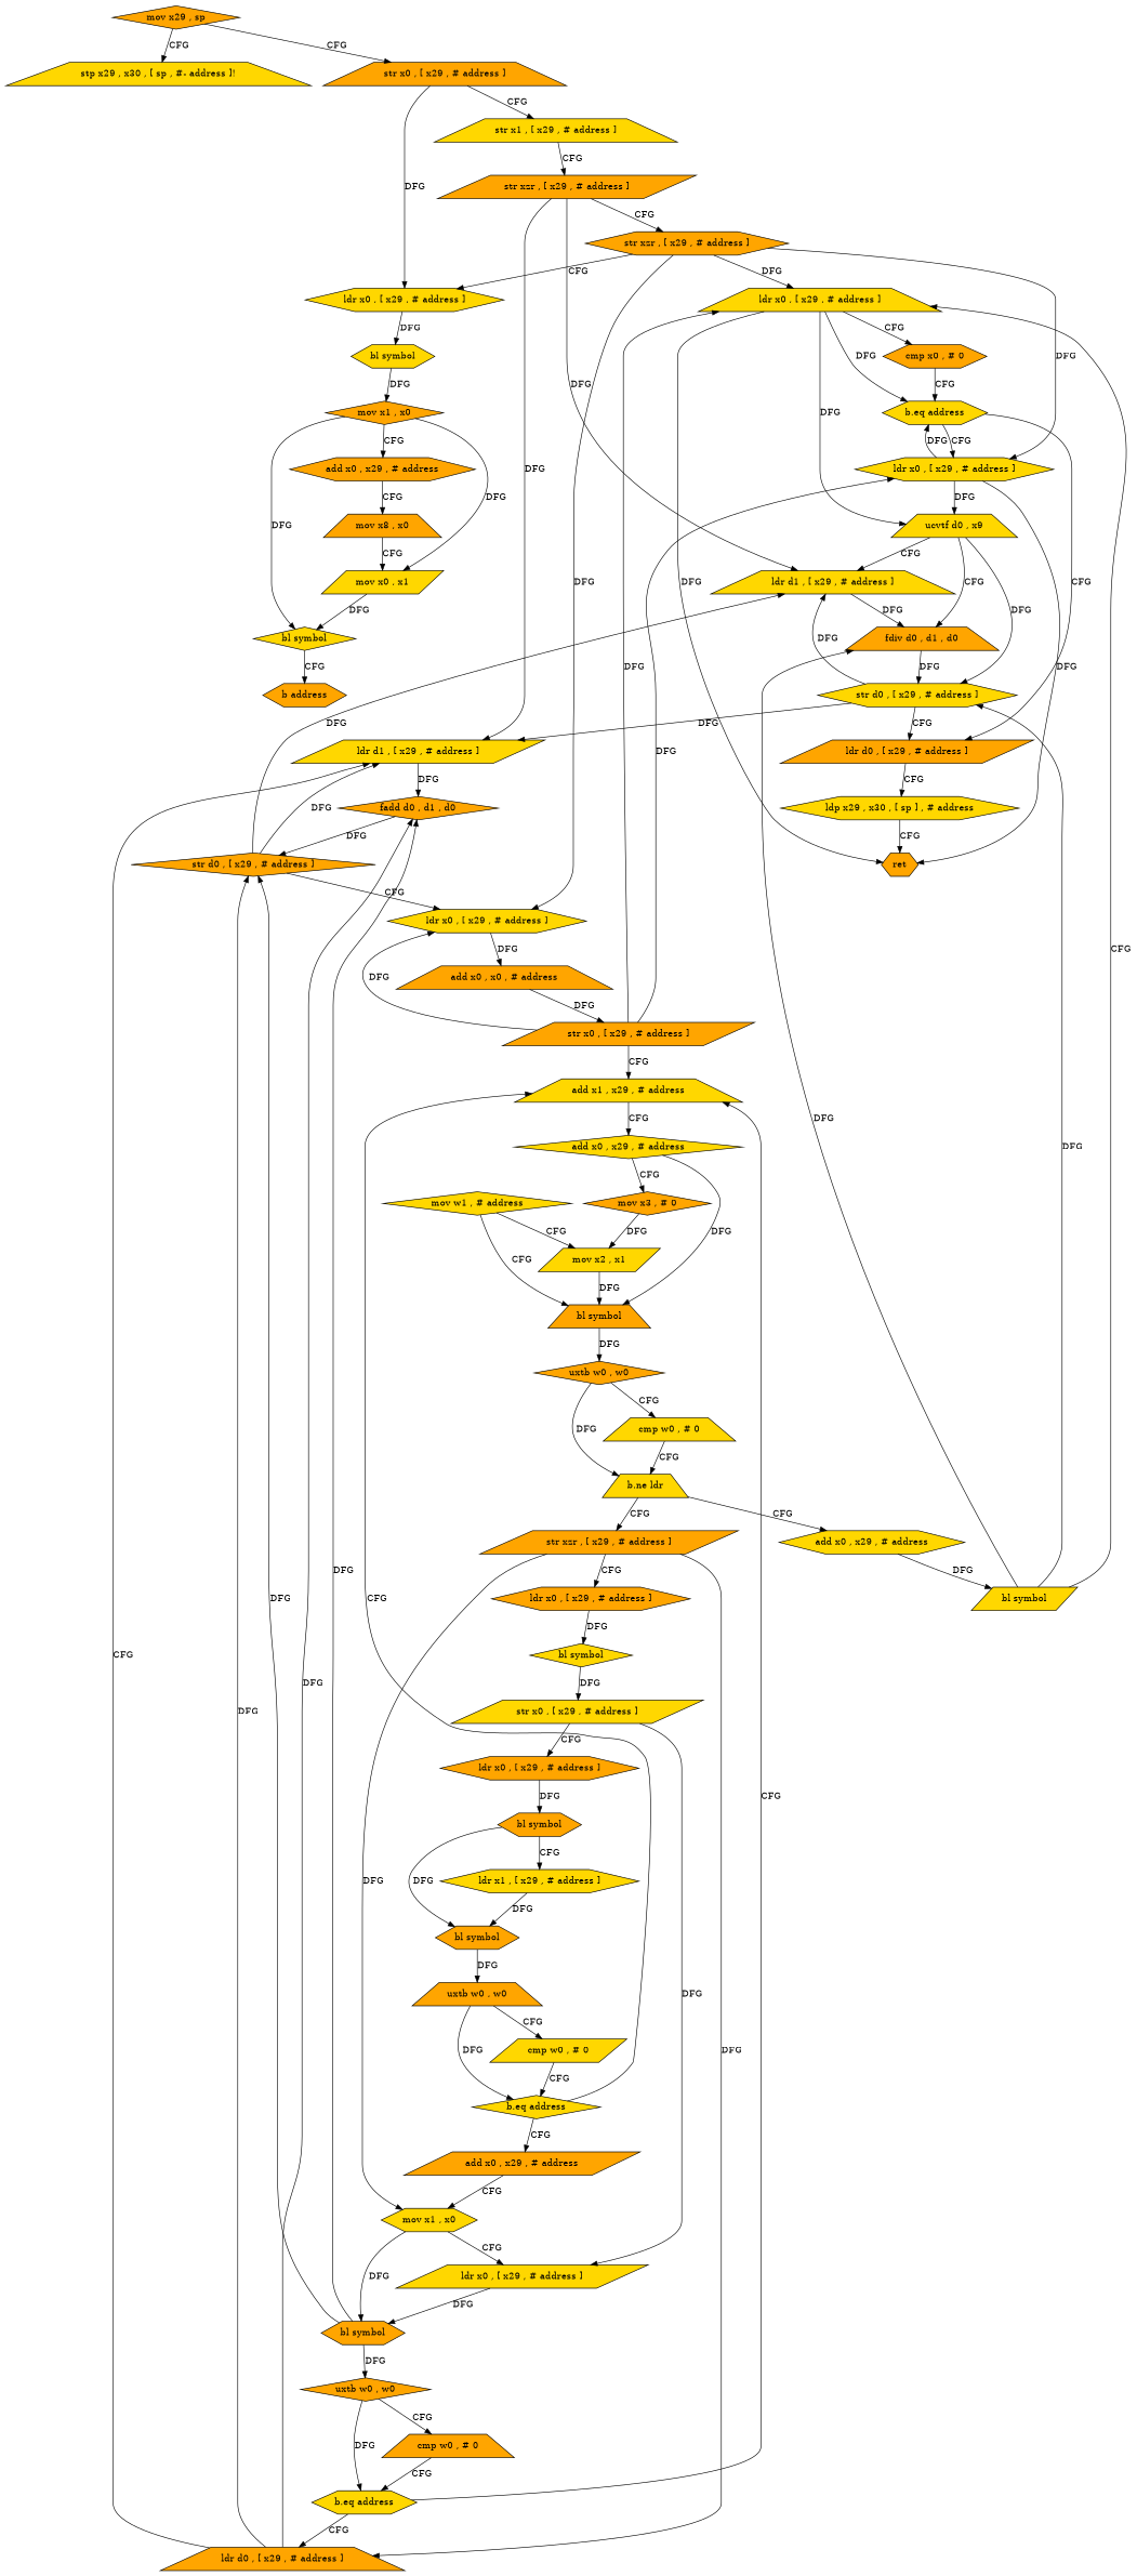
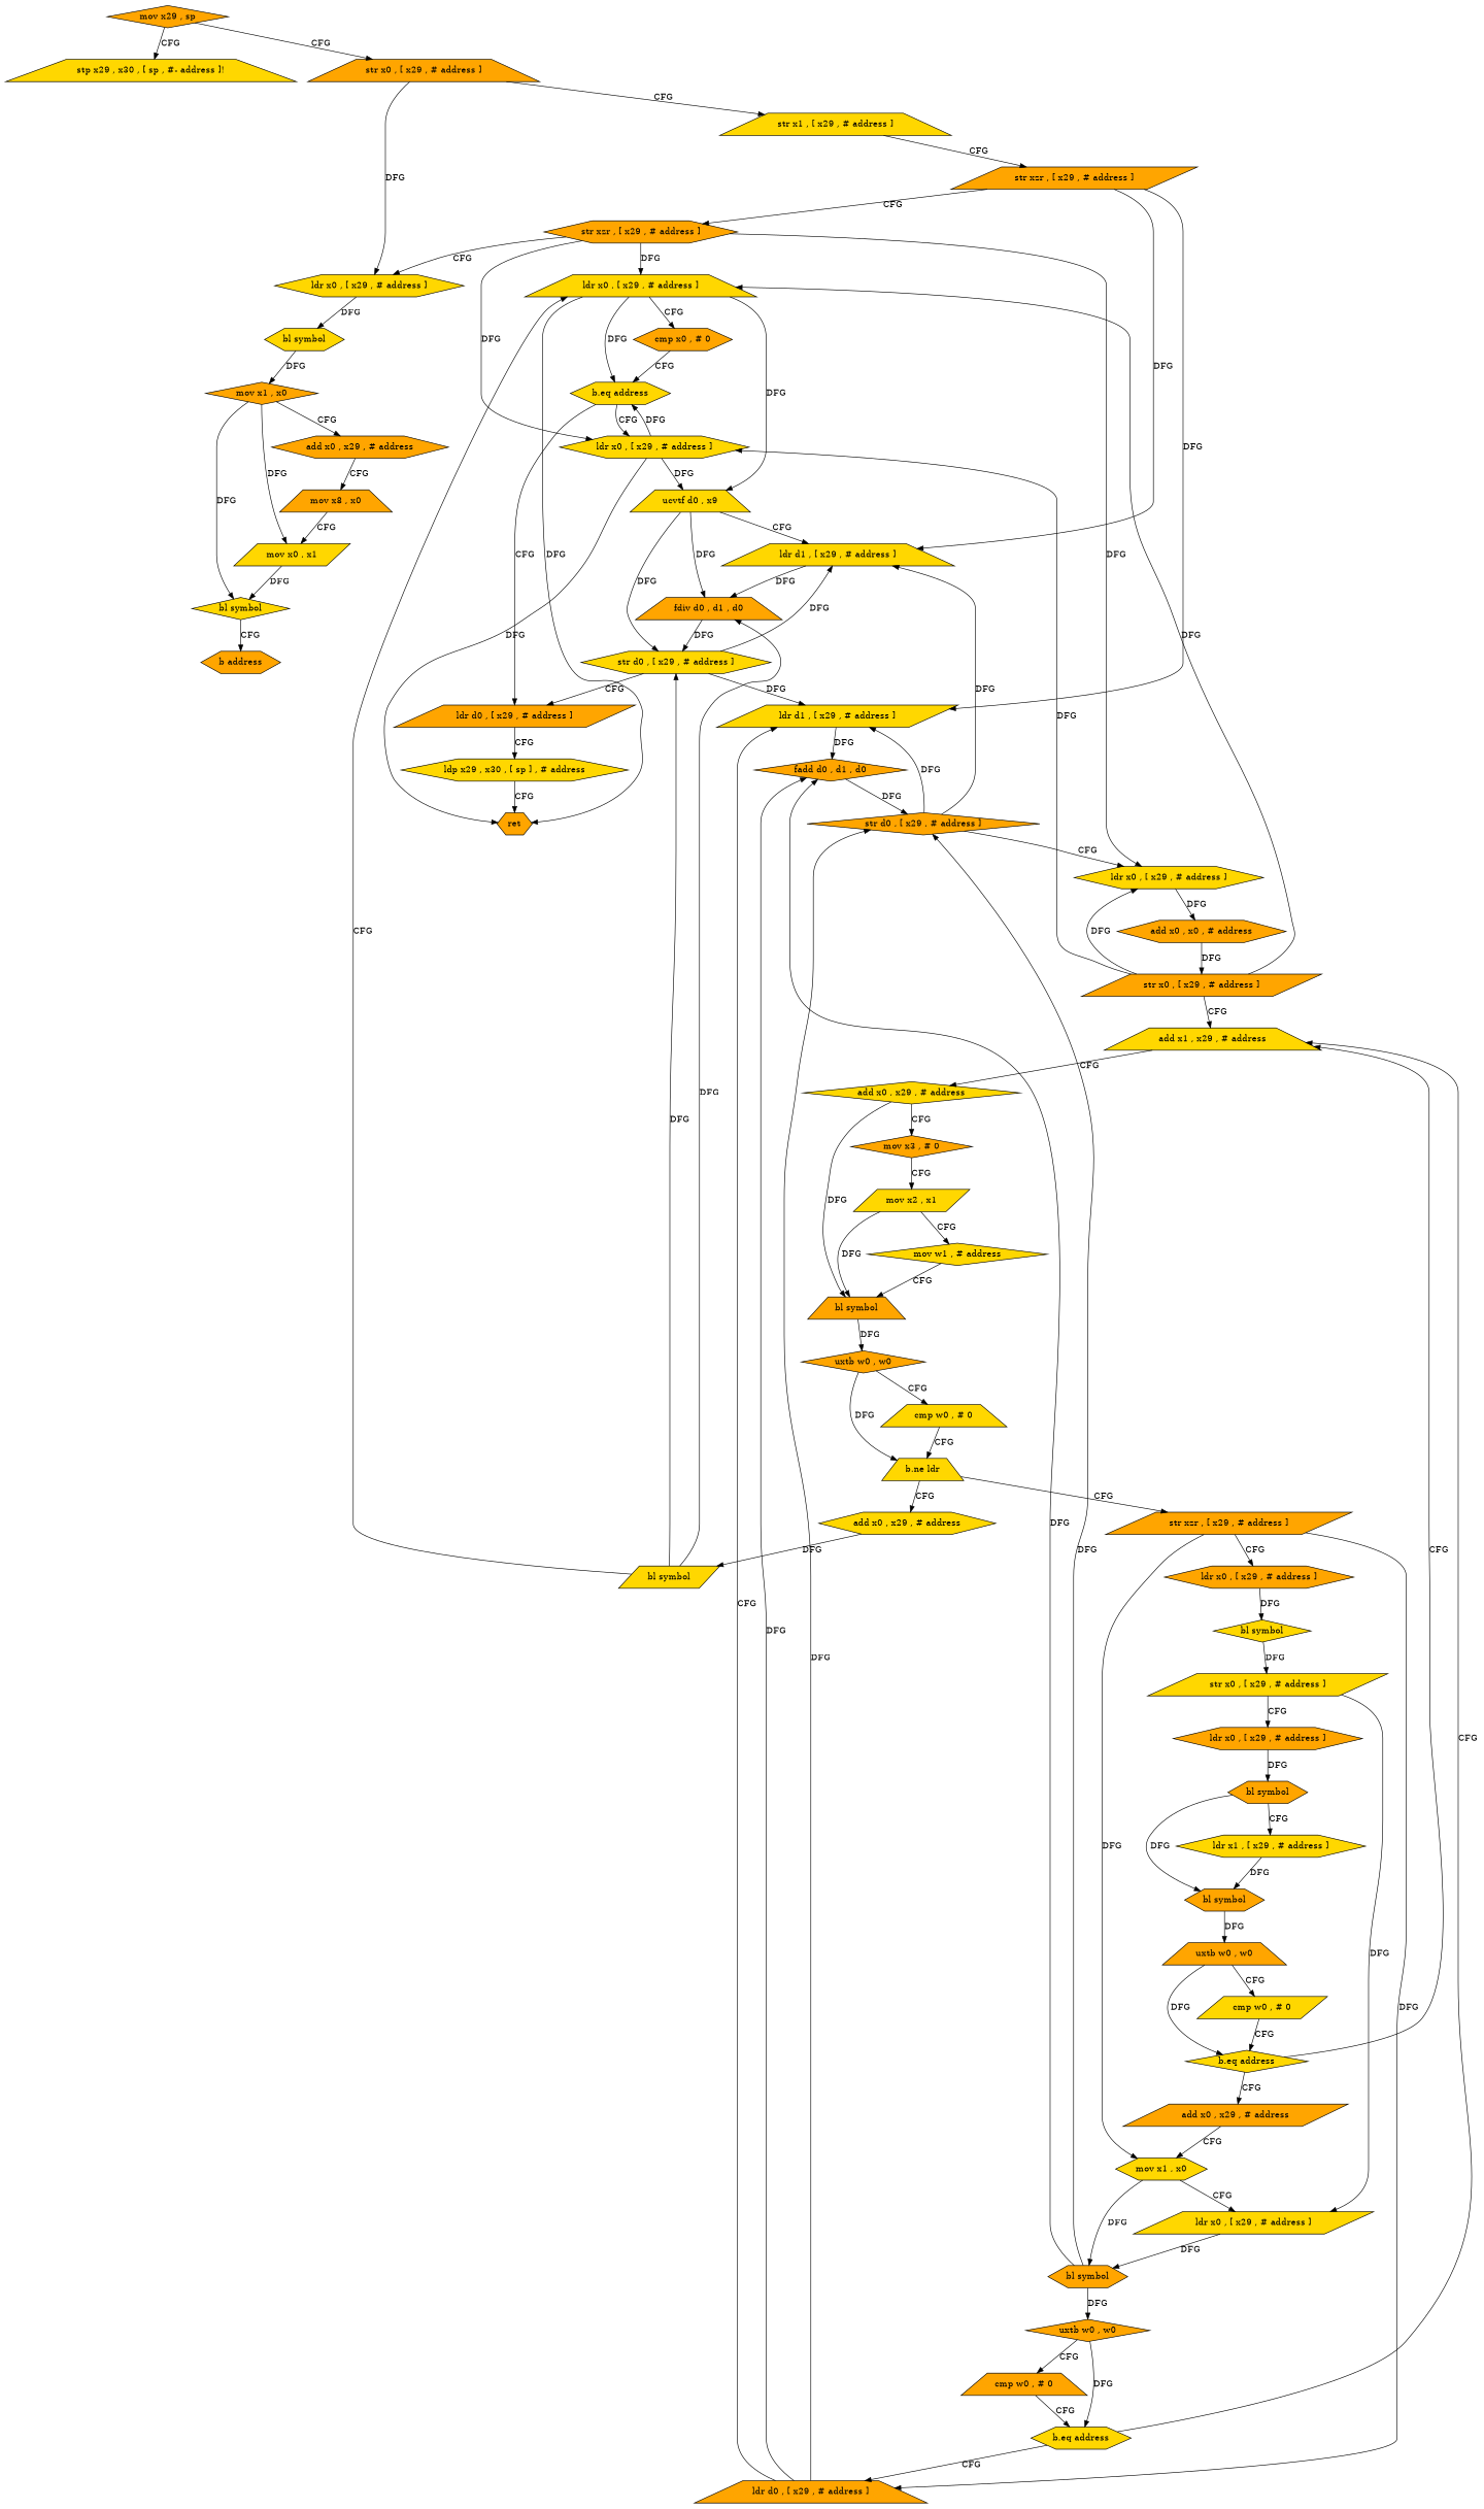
  digraph {
    node [fillcolor=gold shape=hexagon style=filled]
    n1 [label="stp x29 , x30 , [ sp , #- address ]!" shape=trapezium]
    n2 [fillcolor=orange label="mov x29 , sp" shape=diamond]
    n3 [fillcolor=orange label="str x0 , [ x29 , # address ]" shape=trapezium]
    n4 [label="str x1 , [ x29 , # address ]" shape=trapezium]
    n5 [label="ldr x0 , [ x29 , # address ]"]
    n6 [fillcolor=orange label="str xzr , [ x29 , # address ]" shape=parallelogram]
    n7 [label="bl symbol"]
    n8 [fillcolor=orange label="str xzr , [ x29 , # address ]"]
    n9 [label="ldr d1 , [ x29 , # address ]" shape=trapezium]
    n10 [label="ldr d1 , [ x29 , # address ]" shape=parallelogram]
    n11 [label="ldr x1 , [ x29 , # address ]"]
    n12 [fillcolor=orange label="bl symbol"]
    n13 [label="ldr x0 , [ x29 , # address ]" shape=trapezium]
    n14 [label="ldr x0 , [ x29 , # address ]"]
    n15 [label="ldr x0 , [ x29 , # address ]"]
    n16 [fillcolor=orange label="fdiv d0 , d1 , d0" shape=trapezium]
    n17 [fillcolor=orange label="fadd d0 , d1 , d0" shape=diamond]
    n18 [fillcolor=orange label="cmp x0 , # 0"]
    n19 [label="b.eq address"]
    n20 [fillcolor=orange label=ret]
    n21 [label="ucvtf d0 , x9" shape=trapezium]
-   n22 [fillcolor=orange label="add x0 , x0 , # address" shape=trapezium]
+   n22 [fillcolor=orange label="add x0 , x0 , # address"]
    n23 [fillcolor=orange label="mov x1 , x0" shape=diamond]
    n24 [fillcolor=orange label="add x0 , x29 , # address"]
    n25 [label="mov x0 , x1" shape=parallelogram]
    n26 [label="bl symbol" shape=diamond]
    n27 [fillcolor=orange label="mov x8 , x0" shape=trapezium]
    n28 [fillcolor=orange label="b address"]
    n29 [label="add x1 , x29 , # address" shape=trapezium]
    n30 [label="add x0 , x29 , # address" shape=diamond]
    n31 [fillcolor=orange label="mov x3 , # 0" shape=diamond]
    n32 [fillcolor=orange label="bl symbol" shape=trapezium]
    n33 [label="mov x2 , x1" shape=parallelogram]
    n34 [fillcolor=orange label="uxtb w0 , w0" shape=diamond]
    n35 [label="mov w1 , # address" shape=diamond]
    n36 [label="cmp w0 , # 0" shape=trapezium]
    n37 [label="b.ne ldr" shape=trapezium]
    n38 [fillcolor=orange label="str xzr , [ x29 , # address ]" shape=parallelogram]
    n39 [label="add x0 , x29 , # address"]
    n40 [fillcolor=orange label="ldr x0 , [ x29 , # address ]"]
    n41 [label="mov x1 , x0"]
    n42 [fillcolor=orange label="ldr d0 , [ x29 , # address ]" shape=trapezium]
    n43 [label="bl symbol" shape=parallelogram]
    n44 [label="bl symbol" shape=diamond]
    n45 [label="ldr x0 , [ x29 , # address ]" shape=parallelogram]
    n46 [fillcolor=orange label="bl symbol"]
    n47 [fillcolor=orange label="str d0 , [ x29 , # address ]" shape=diamond]
    n48 [label="str d0 , [ x29 , # address ]"]
    n49 [label="str x0 , [ x29 , # address ]" shape=parallelogram]
    n50 [fillcolor=orange label="ldr x0 , [ x29 , # address ]"]
    n51 [fillcolor=orange label="bl symbol"]
    n52 [fillcolor=orange label="uxtb w0 , w0" shape=trapezium]
    n53 [label="cmp w0 , # 0" shape=parallelogram]
    n54 [label="b.eq address" shape=diamond]
    n55 [fillcolor=orange label="add x0 , x29 , # address" shape=parallelogram]
    n56 [fillcolor=orange label="ldr d0 , [ x29 , # address ]" shape=parallelogram]
    n57 [label="ldp x29 , x30 , [ sp ] , # address"]
    n58 [fillcolor=orange label="uxtb w0 , w0" shape=diamond]
    n59 [fillcolor=orange label="cmp w0 , # 0" shape=trapezium]
    n60 [label="b.eq address"]
    n61 [fillcolor=orange label="str x0 , [ x29 , # address ]" shape=parallelogram]
    n2 -> n1 [label=CFG]
    n2 -> n3 [label=CFG]
    n3 -> n4 [label=CFG]
    n3 -> n5 [label=DFG]
    n4 -> n6 [label=CFG]
    n5 -> n7 [label=DFG]
    n6 -> n8 [label=CFG]
    n6 -> n9 [label=DFG]
    n6 -> n10 [label=DFG]
    n7 -> n23 [label=DFG]
    n8 -> n5 [label=CFG]
    n8 -> n13 [label=DFG]
    n8 -> n14 [label=DFG]
    n8 -> n15 [label=DFG]
    n9 -> n16 [label=DFG]
    n10 -> n17 [label=DFG]
    n11 -> n12 [label=DFG]
    n12 -> n52 [label=DFG]
    n13 -> n18 [label=CFG]
    n13 -> n19 [label=DFG]
    n13 -> n20 [label=DFG]
    n13 -> n21 [label=DFG]
    n14 -> n19 [label=DFG]
    n14 -> n20 [label=DFG]
    n14 -> n21 [label=DFG]
    n15 -> n22 [label=DFG]
    n16 -> n48 [label=DFG]
    n17 -> n47 [label=DFG]
    n18 -> n19 [label=CFG]
    n19 -> n14 [label=CFG]
    n19 -> n56 [label=CFG]
    n21 -> n9 [label=CFG]
-   n21 -> n16 [label=CFG]
+   n21 -> n16 [label=DFG]
    n21 -> n48 [label=DFG]
    n22 -> n61 [label=DFG]
    n23 -> n24 [label=CFG]
    n23 -> n25 [label=DFG]
    n23 -> n26 [label=DFG]
    n24 -> n27 [label=CFG]
    n25 -> n26 [label=DFG]
    n26 -> n28 [label=CFG]
    n27 -> n25 [label=CFG]
    n29 -> n30 [label=CFG]
    n30 -> n31 [label=CFG]
    n30 -> n32 [label=DFG]
-   n31 -> n33 [label=DFG]
+   n31 -> n33 [label=CFG]
    n32 -> n34 [label=DFG]
    n33 -> n32 [label=DFG]
-   n35 -> n33 [label=CFG]
+   n33 -> n35 [label=CFG]
    n34 -> n36 [label=CFG]
    n34 -> n37 [label=DFG]
    n35 -> n32 [label=CFG]
    n36 -> n37 [label=CFG]
    n37 -> n38 [label=CFG]
    n37 -> n39 [label=CFG]
    n38 -> n40 [label=CFG]
    n38 -> n41 [label=DFG]
    n38 -> n42 [label=DFG]
    n39 -> n43 [label=DFG]
    n40 -> n44 [label=DFG]
    n41 -> n45 [label=CFG]
    n41 -> n46 [label=DFG]
    n42 -> n10 [label=CFG]
    n42 -> n17 [label=DFG]
    n42 -> n47 [label=DFG]
    n43 -> n13 [label=CFG]
    n43 -> n16 [label=DFG]
    n43 -> n48 [label=DFG]
    n44 -> n49 [label=DFG]
    n45 -> n46 [label=DFG]
    n46 -> n17 [label=DFG]
    n46 -> n47 [label=DFG]
    n46 -> n58 [label=DFG]
    n47 -> n9 [label=DFG]
    n47 -> n10 [label=DFG]
    n47 -> n15 [label=CFG]
    n48 -> n9 [label=DFG]
    n48 -> n10 [label=DFG]
    n48 -> n56 [label=CFG]
    n49 -> n45 [label=DFG]
    n49 -> n50 [label=CFG]
    n50 -> n51 [label=DFG]
    n51 -> n11 [label=CFG]
    n51 -> n12 [label=DFG]
    n52 -> n53 [label=CFG]
    n52 -> n54 [label=DFG]
    n53 -> n54 [label=CFG]
    n54 -> n29 [label=CFG]
    n54 -> n55 [label=CFG]
    n55 -> n41 [label=CFG]
    n56 -> n57 [label=CFG]
    n57 -> n20 [label=CFG]
    n58 -> n59 [label=CFG]
    n58 -> n60 [label=DFG]
    n59 -> n60 [label=CFG]
    n60 -> n29 [label=CFG]
    n60 -> n42 [label=CFG]
    n61 -> n13 [label=DFG]
    n61 -> n14 [label=DFG]
    n61 -> n15 [label=DFG]
    n61 -> n29 [label=CFG]
  }
